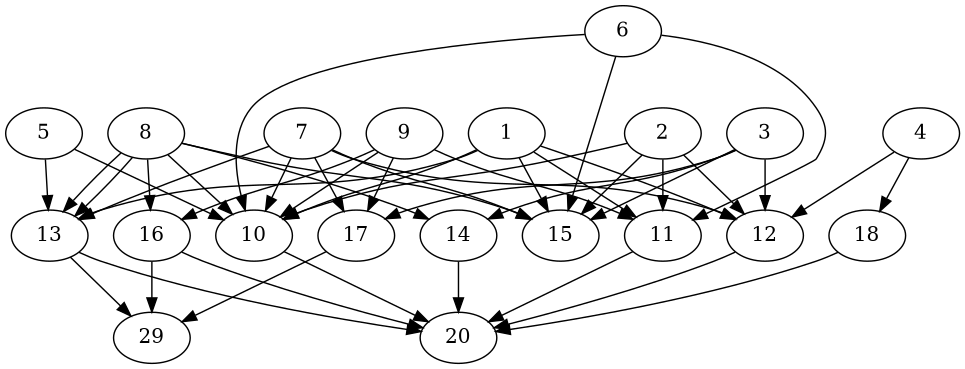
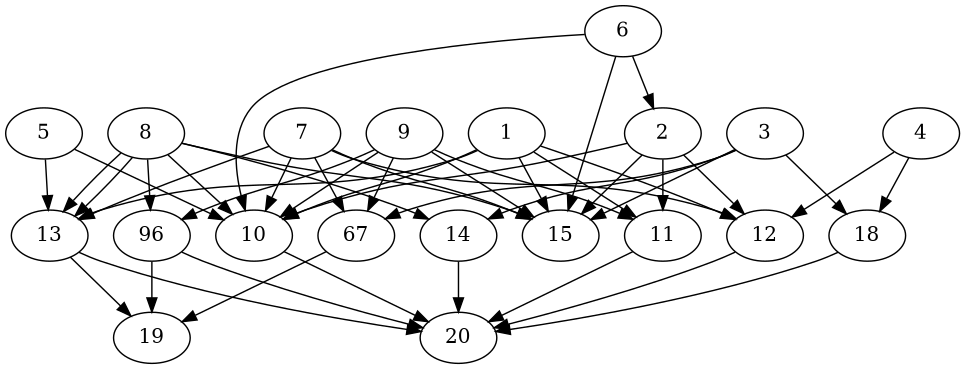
  digraph {
    node [alpha=0.09]
    1 [alpha=0.06 expect_size=29481984]
    10 [alpha=0.07 expect_size=30224384]
    11 [alpha=0.07 expect_size=34230272]
    12 [expect_size=49146880]
    13 [alpha=0.05 expect_size=49206272]
    15 [expect_size=15758336]
    20 [alpha=0.02 expect_size=9574400]
-   19 [alpha=0.02 expect_size=14972928 label=29]
+   19 [alpha=0.02 expect_size=14972928]
    2 [alpha=0.00 expect_size=7229440]
    3 [alpha=0.17 expect_size=34592768]
    14 [alpha=0.14 expect_size=40985600]
-   17 [alpha=0.12 expect_size=13111296]
+   17 [alpha=0.12 expect_size=13111296 label=67]
    4 [expect_size=23102464]
    18 [alpha=0.12 expect_size=27551744]
    5 [alpha=0.15 expect_size=10820608]
    6 [alpha=0.04 expect_size=24325120]
    7 [alpha=0.06 expect_size=21643264]
    8 [alpha=0.15 expect_size=37060608]
-   16 [alpha=0.14 expect_size=51181568]
+   16 [alpha=0.14 expect_size=51181568 label=96]
    9 [alpha=0.18 expect_size=37959680]
    1 -> 10
    1 -> 11
    1 -> 12
    1 -> 13
    1 -> 15
    10 -> 20
    11 -> 20
    12 -> 20
    13 -> 20
    13 -> 19
    2 -> 10
    2 -> 11
    2 -> 12
    2 -> 15
-   3 -> 12
+   3 -> 18
    3 -> 15
    3 -> 14
    3 -> 17
    14 -> 20
    17 -> 19
    4 -> 12
    4 -> 18
    18 -> 20
    5 -> 10
    5 -> 13
    6 -> 10
-   6 -> 11
+   6 -> 2
    6 -> 15
    7 -> 10
    7 -> 12
    7 -> 13
    7 -> 15
    7 -> 17
    8 -> 10
    8 -> 13
    8 -> 13
    8 -> 15
    8 -> 14
    8 -> 16
    16 -> 20
    16 -> 19
    9 -> 10
    9 -> 11
+   9 -> 15
    9 -> 17
    9 -> 16
  }
